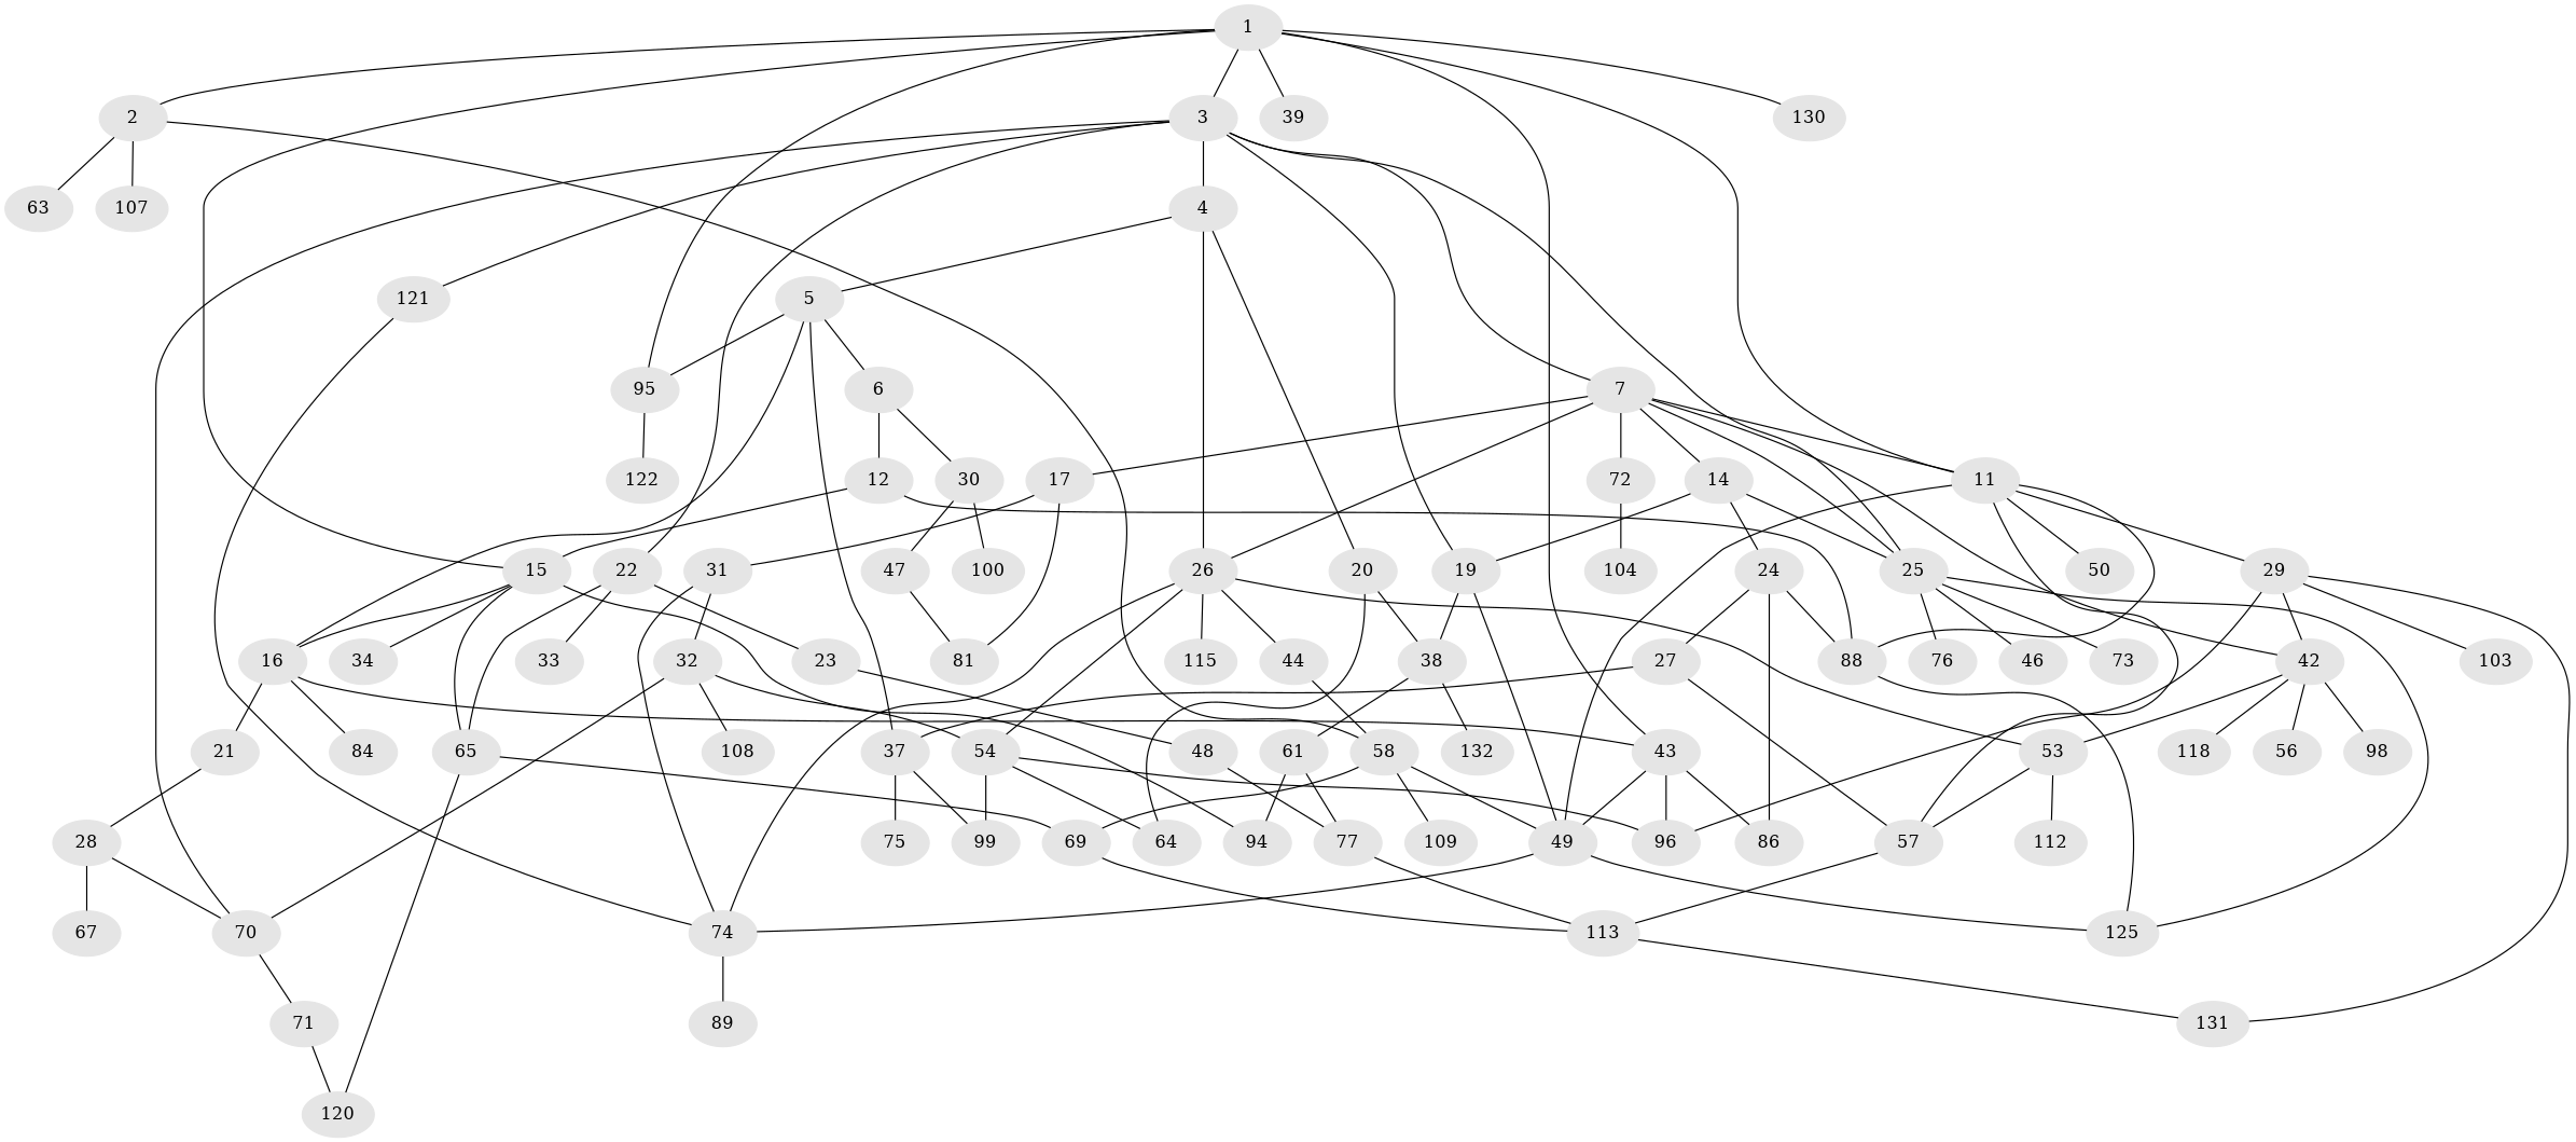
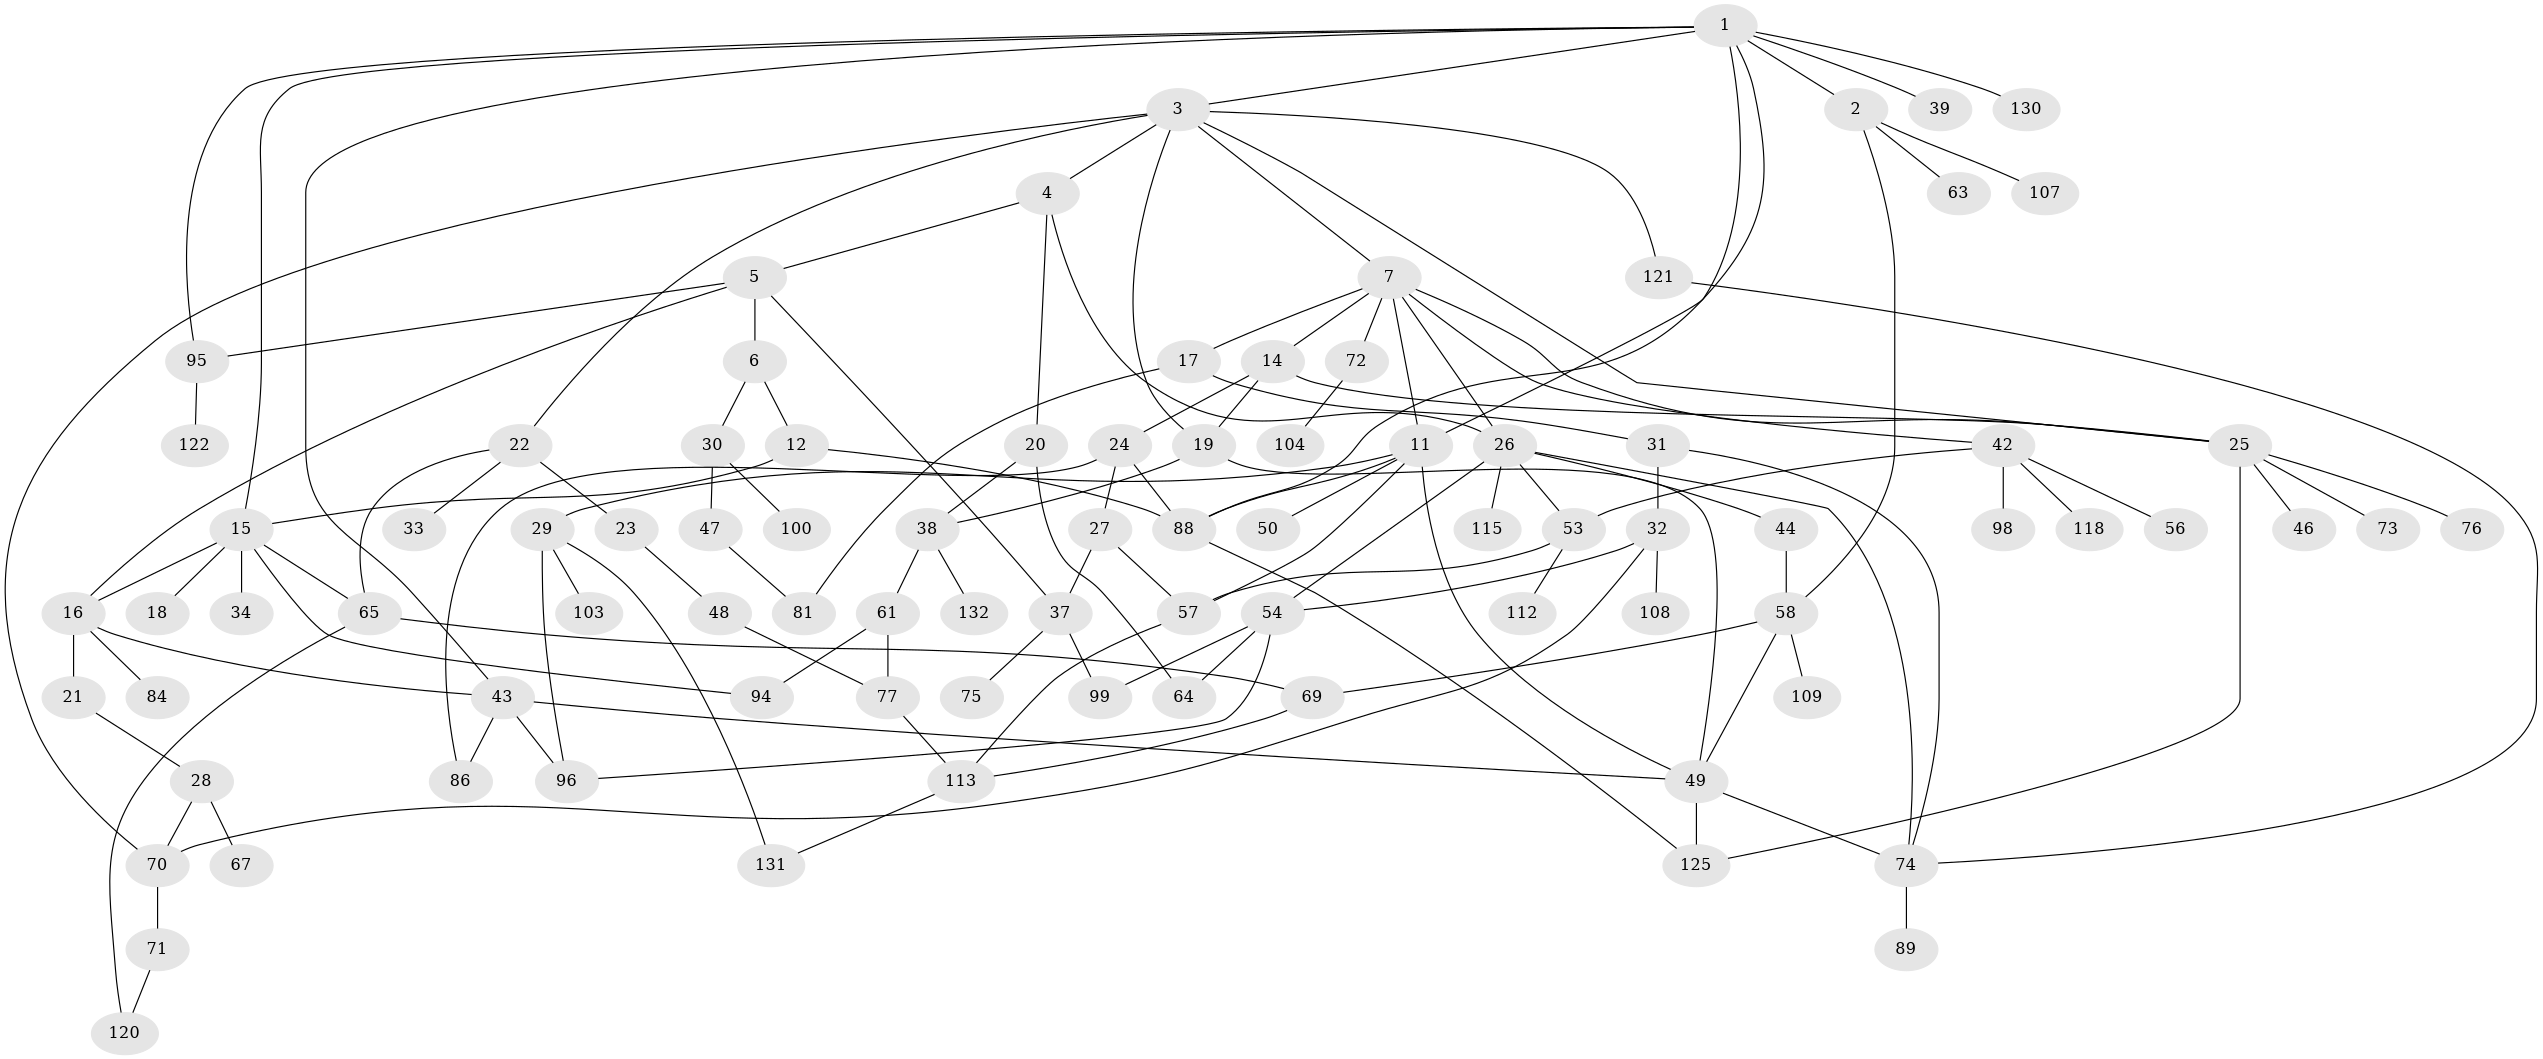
  graph {
    node [color=gray90 style=filled]
    1 [super="+8"]
    2 [super="+80"]
    3 [super="+101"]
    11 [super="+68"]
    15 [super="+79"]
    39
    43 [super="+105"]
    88 [super="+116"]
    95
    130
    58 [super="+91"]
    63 [super="+66"]
    107
    4 [super="+9"]
    7 [super="+13"]
    19 [super="+36"]
    22 [super="+41"]
    70
    121
    25 [super="+51"]
    29 [super="+60"]
    50
    57 [super="+127"]
    n24 [label=49 super="+92"]
    16 [super="+128"]
+   18
    34
    65 [super="+93"]
    94
    86
    96
    125 [super="+133"]
    122
    69
    109
    5 [super="+49"]
    20
    26 [super="+111"]
    14
    17 [super="+87"]
    42 [super="+45"]
    72
    38
    23
    33
    46 [super="+85"]
    71 [super="+117"]
    74 [super="+82"]
    6 [super="+10"]
    37 [super="+40"]
    64
    44 [super="+102"]
    53 [super="+119"]
    54 [super="+110"]
    115
    12
    30 [super="+83"]
    21
    84
    75
    99
    89 [super="+90"]
    47
    100
    24 [super="+62"]
    31 [super="+114"]
    81 [super="+129"]
    73
    76 [super="+126"]
    56
    98
    118
    104
    103
    131
    113 [super="+123"]
    27 [super="+52"]
    120
    28 [super="+35"]
    32 [super="+55"]
    61 [super="+78"]
    132
    67
    48 [super="+106"]
    77 [super="+97"]
    112
    108
    1 -- 2
    1 -- 3
    1 -- 11
    1 -- 15
    1 -- 39
    1 -- 43
+   1 -- 88
    1 -- 95
    1 -- 130
    2 -- 58
    2 -- 63
    2 -- 107
    3 -- 4
    3 -- 7
    3 -- 19
    3 -- 22
    3 -- 70
    3 -- 121
    3 -- 25
    11 -- 88
    11 -- 29 [weight=2]
    11 -- 50
    11 -- 57
    11 -- n24
    15 -- 16
+   15 -- 18
    15 -- 34
    15 -- 65
    15 -- 94
    43 -- n24
    43 -- 86
    43 -- 96
    88 -- 125
    95 -- 122
    58 -- n24
    58 -- 69
    58 -- 109
    4 -- 5
    4 -- 20
    4 -- 26
    7 -- 11
    7 -- 25
    7 -- 26
    7 -- 14
    7 -- 17
    7 -- 42
    7 -- 72
    19 -- n24
    19 -- 38
    22 -- 65
    22 -- 23
    22 -- 33
    70 -- 71
    121 -- 74
    25 -- 125
    25 -- 46
    25 -- 73
    25 -- 76
    29 -- 96
-   29 -- 42
    29 -- 103
    29 -- 131
    57 -- 113
    n24 -- 125
    n24 -- 74
    16 -- 43
    16 -- 21
    16 -- 84
    65 -- 69
    65 -- 120
    69 -- 113
    5 -- 95
    5 -- 16
    5 -- 6
    5 -- 37
    20 -- 38
    20 -- 64
    26 -- 74
    26 -- 44
    26 -- 53
    26 -- 54
    26 -- 115
    14 -- 19
    14 -- 25
    14 -- 24
    17 -- 31
    17 -- 81
    42 -- 53
    42 -- 56
    42 -- 98
    42 -- 118
    72 -- 104
    38 -- 61
    38 -- 132
    23 -- 48
    71 -- 120
    74 -- 89
    6 -- 12
    6 -- 30
    37 -- 75
    37 -- 99
    44 -- 58
    53 -- 57
    53 -- 112
    54 -- 96
    54 -- 64
    54 -- 99
    12 -- 15
    12 -- 88
    30 -- 47
    30 -- 100
    21 -- 28
    47 -- 81
    24 -- 88
    24 -- 86
    24 -- 27
    31 -- 74
    31 -- 32
    113 -- 131
    27 -- 57
    27 -- 37
    28 -- 70
    28 -- 67
    32 -- 70
    32 -- 54
    32 -- 108
    61 -- 94
    61 -- 77
    48 -- 77
    77 -- 113
  }
